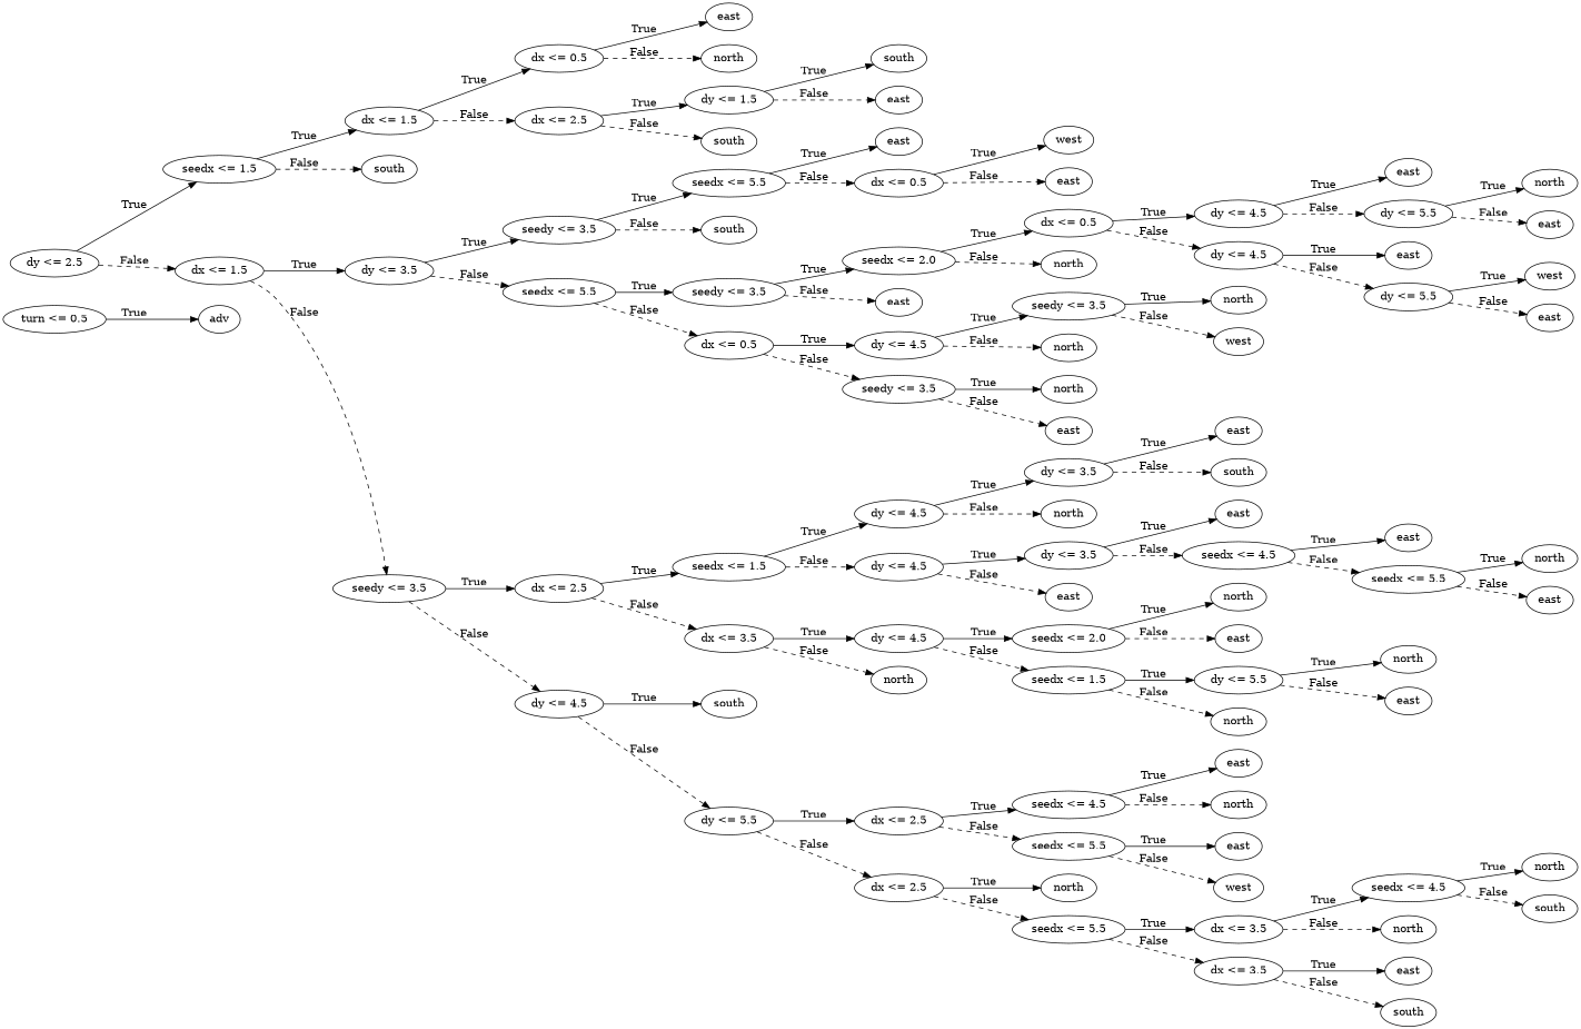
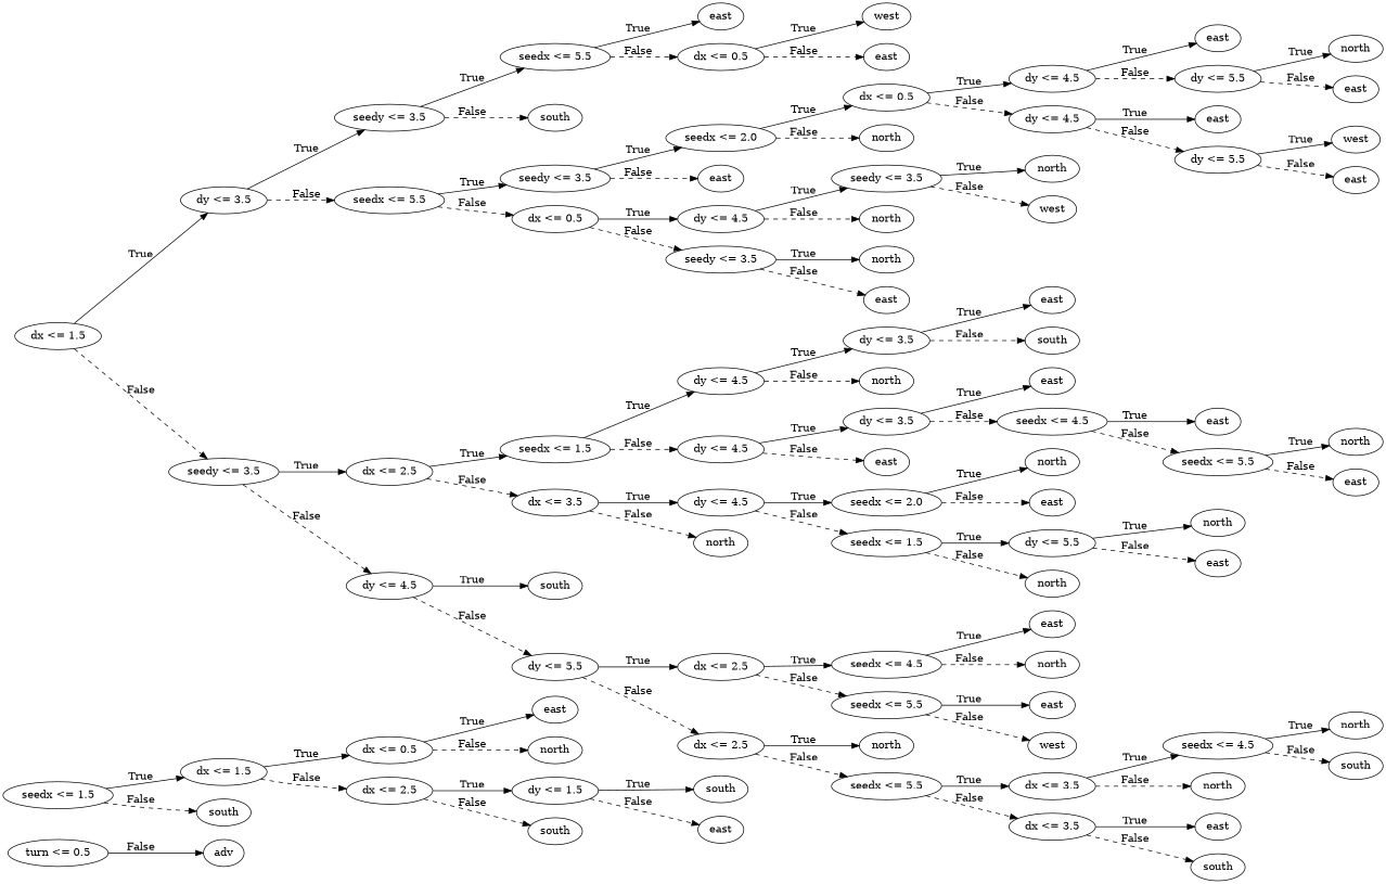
  digraph {
    rankdir=LR
    n1 [label="turn <= 0.5"]
    n2 [label=adv]
-   n3 [label="dy <= 2.5"]
    n4 [label="seedx <= 1.5"]
    n5 [label="dx <= 1.5"]
    n6 [label="dx <= 1.5"]
    n7 [label=south]
    n8 [label="dy <= 3.5"]
    n9 [label="seedy <= 3.5"]
    n10 [label="dx <= 0.5"]
    n11 [label="dx <= 2.5"]
    n12 [label=east]
    n13 [label=north]
    n14 [label="dy <= 1.5"]
    n15 [label=south]
    n16 [label=south]
    n17 [label=east]
    n18 [label="seedy <= 3.5"]
    n19 [label="seedx <= 5.5"]
    n20 [label="dx <= 2.5"]
    n21 [label="dy <= 4.5"]
    n22 [label="seedx <= 5.5"]
    n23 [label=south]
    n24 [label="seedy <= 3.5"]
    n25 [label="dx <= 0.5"]
    n26 [label=east]
    n27 [label="dx <= 0.5"]
    n28 [label=west]
    n29 [label=east]
    n30 [label="seedx <= 2.0"]
    n31 [label=east]
    n32 [label="dy <= 4.5"]
    n33 [label="seedy <= 3.5"]
    n34 [label="dx <= 0.5"]
    n35 [label=north]
    n36 [label="dy <= 4.5"]
    n37 [label="dy <= 4.5"]
    n38 [label=east]
    n39 [label="dy <= 5.5"]
    n40 [label=east]
    n41 [label="dy <= 5.5"]
    n42 [label=north]
    n43 [label=east]
    n44 [label=west]
    n45 [label=east]
    n46 [label="seedy <= 3.5"]
    n47 [label=north]
    n48 [label=north]
    n49 [label=east]
    n50 [label=north]
    n51 [label=west]
    n52 [label="seedx <= 1.5"]
    n53 [label="dx <= 3.5"]
    n54 [label=south]
    n55 [label="dy <= 5.5"]
    n56 [label="dy <= 4.5"]
    n57 [label="dy <= 4.5"]
    n58 [label="dy <= 4.5"]
    n59 [label=north]
    n60 [label="dy <= 3.5"]
    n61 [label=north]
    n62 [label="dy <= 3.5"]
    n63 [label=east]
    n64 [label=east]
    n65 [label=south]
    n66 [label=east]
    n67 [label="seedx <= 4.5"]
    n68 [label=east]
    n69 [label="seedx <= 5.5"]
    n70 [label=north]
    n71 [label=east]
    n72 [label="seedx <= 2.0"]
    n73 [label="seedx <= 1.5"]
    n74 [label=north]
    n75 [label=east]
    n76 [label="dy <= 5.5"]
    n77 [label=north]
    n78 [label=north]
    n79 [label=east]
    n80 [label="dx <= 2.5"]
    n81 [label="dx <= 2.5"]
    n82 [label="seedx <= 4.5"]
    n83 [label="seedx <= 5.5"]
    n84 [label=north]
    n85 [label="seedx <= 5.5"]
    n86 [label=east]
    n87 [label=north]
    n88 [label=east]
    n89 [label=west]
    n90 [label="dx <= 3.5"]
    n91 [label="dx <= 3.5"]
    n92 [label="seedx <= 4.5"]
    n93 [label=north]
    n94 [label=east]
    n95 [label=south]
    n96 [label=north]
    n97 [label=south]
-   n1 -> n2 [label=True]
-   n3 -> n4 [label=True]
-   n3 -> n5 [label=False style=dashed]
+   n1 -> n2 [label=False]
    n4 -> n6 [label=True]
    n4 -> n7 [label=False style=dashed]
    n5 -> n8 [label=True]
    n5 -> n9 [label=False style=dashed]
    n6 -> n10 [label=True]
    n6 -> n11 [label=False style=dashed]
    n8 -> n18 [label=True]
    n8 -> n19 [label=False style=dashed]
    n9 -> n20 [label=True]
    n9 -> n21 [label=False style=dashed]
    n10 -> n12 [label=True]
    n10 -> n13 [label=False style=dashed]
    n11 -> n14 [label=True]
    n11 -> n15 [label=False style=dashed]
    n14 -> n16 [label=True]
    n14 -> n17 [label=False style=dashed]
    n18 -> n22 [label=True]
    n18 -> n23 [label=False style=dashed]
    n19 -> n24 [label=True]
    n19 -> n25 [label=False style=dashed]
    n20 -> n52 [label=True]
    n20 -> n53 [label=False style=dashed]
    n21 -> n54 [label=True]
    n21 -> n55 [label=False style=dashed]
    n22 -> n26 [label=True]
    n22 -> n27 [label=False style=dashed]
    n24 -> n30 [label=True]
    n24 -> n31 [label=False style=dashed]
    n25 -> n32 [label=True]
    n25 -> n33 [label=False style=dashed]
    n27 -> n28 [label=True]
    n27 -> n29 [label=False style=dashed]
    n30 -> n34 [label=True]
    n30 -> n35 [label=False style=dashed]
    n32 -> n46 [label=True]
    n32 -> n47 [label=False style=dashed]
    n33 -> n48 [label=True]
    n33 -> n49 [label=False style=dashed]
    n34 -> n36 [label=True]
    n34 -> n37 [label=False style=dashed]
    n36 -> n38 [label=True]
    n36 -> n39 [label=False style=dashed]
    n37 -> n40 [label=True]
    n37 -> n41 [label=False style=dashed]
    n39 -> n42 [label=True]
    n39 -> n43 [label=False style=dashed]
    n41 -> n44 [label=True]
    n41 -> n45 [label=False style=dashed]
    n46 -> n50 [label=True]
    n46 -> n51 [label=False style=dashed]
    n52 -> n56 [label=True]
    n52 -> n57 [label=False style=dashed]
    n53 -> n58 [label=True]
    n53 -> n59 [label=False style=dashed]
    n55 -> n80 [label=True]
    n55 -> n81 [label=False style=dashed]
    n56 -> n60 [label=True]
    n56 -> n61 [label=False style=dashed]
    n57 -> n62 [label=True]
    n57 -> n63 [label=False style=dashed]
    n58 -> n72 [label=True]
    n58 -> n73 [label=False style=dashed]
    n60 -> n64 [label=True]
    n60 -> n65 [label=False style=dashed]
    n62 -> n66 [label=True]
    n62 -> n67 [label=False style=dashed]
    n67 -> n68 [label=True]
    n67 -> n69 [label=False style=dashed]
    n69 -> n70 [label=True]
    n69 -> n71 [label=False style=dashed]
    n72 -> n74 [label=True]
    n72 -> n75 [label=False style=dashed]
    n73 -> n76 [label=True]
    n73 -> n77 [label=False style=dashed]
    n76 -> n78 [label=True]
    n76 -> n79 [label=False style=dashed]
    n80 -> n82 [label=True]
    n80 -> n83 [label=False style=dashed]
    n81 -> n84 [label=True]
    n81 -> n85 [label=False style=dashed]
    n82 -> n86 [label=True]
    n82 -> n87 [label=False style=dashed]
    n83 -> n88 [label=True]
    n83 -> n89 [label=False style=dashed]
    n85 -> n90 [label=True]
    n85 -> n91 [label=False style=dashed]
    n90 -> n92 [label=True]
    n90 -> n93 [label=False style=dashed]
    n91 -> n94 [label=True]
    n91 -> n95 [label=False style=dashed]
    n92 -> n96 [label=True]
    n92 -> n97 [label=False style=dashed]
  }
